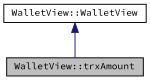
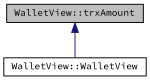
  digraph {
    rankdir=TB
    fontname="Source Code Pro"
    node [color=black fontname="Source Code Pro" fontsize=10 shape=record style=filled]
    n1 [fillcolor=grey75 fontcolor=black height=0.2 label="WalletView::trxAmount" width=0.4]
    n2 [fillcolor=white height=0.2 label="WalletView::WalletView" width=0.4]
-   n2 -> n1 [color=midnightblue dir=back fontname="Source Code Pro" fontsize=10 labelfontname=Helvetica labelfontsize=10 style=solid]
+   n1 -> n2 [color=midnightblue dir=back fontname="Source Code Pro" fontsize=10 labelfontname=Helvetica labelfontsize=10 style=solid]
  }
